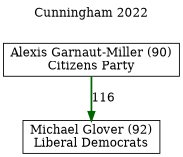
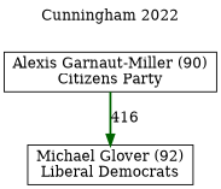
  digraph {
    label="Cunningham 2022"
    labelloc=t
    mclimit=10
    node [shape=box]
    n1 [label="Michael Glover (92)\nLiberal Democrats"]
    n2 [label="Alexis Garnaut-Miller (90)\nCitizens Party"]
-   n2 -> n1 [label=116 color=darkgreen style=bold]
+   n2 -> n1 [label=416 color=darkgreen style=bold]
  }
